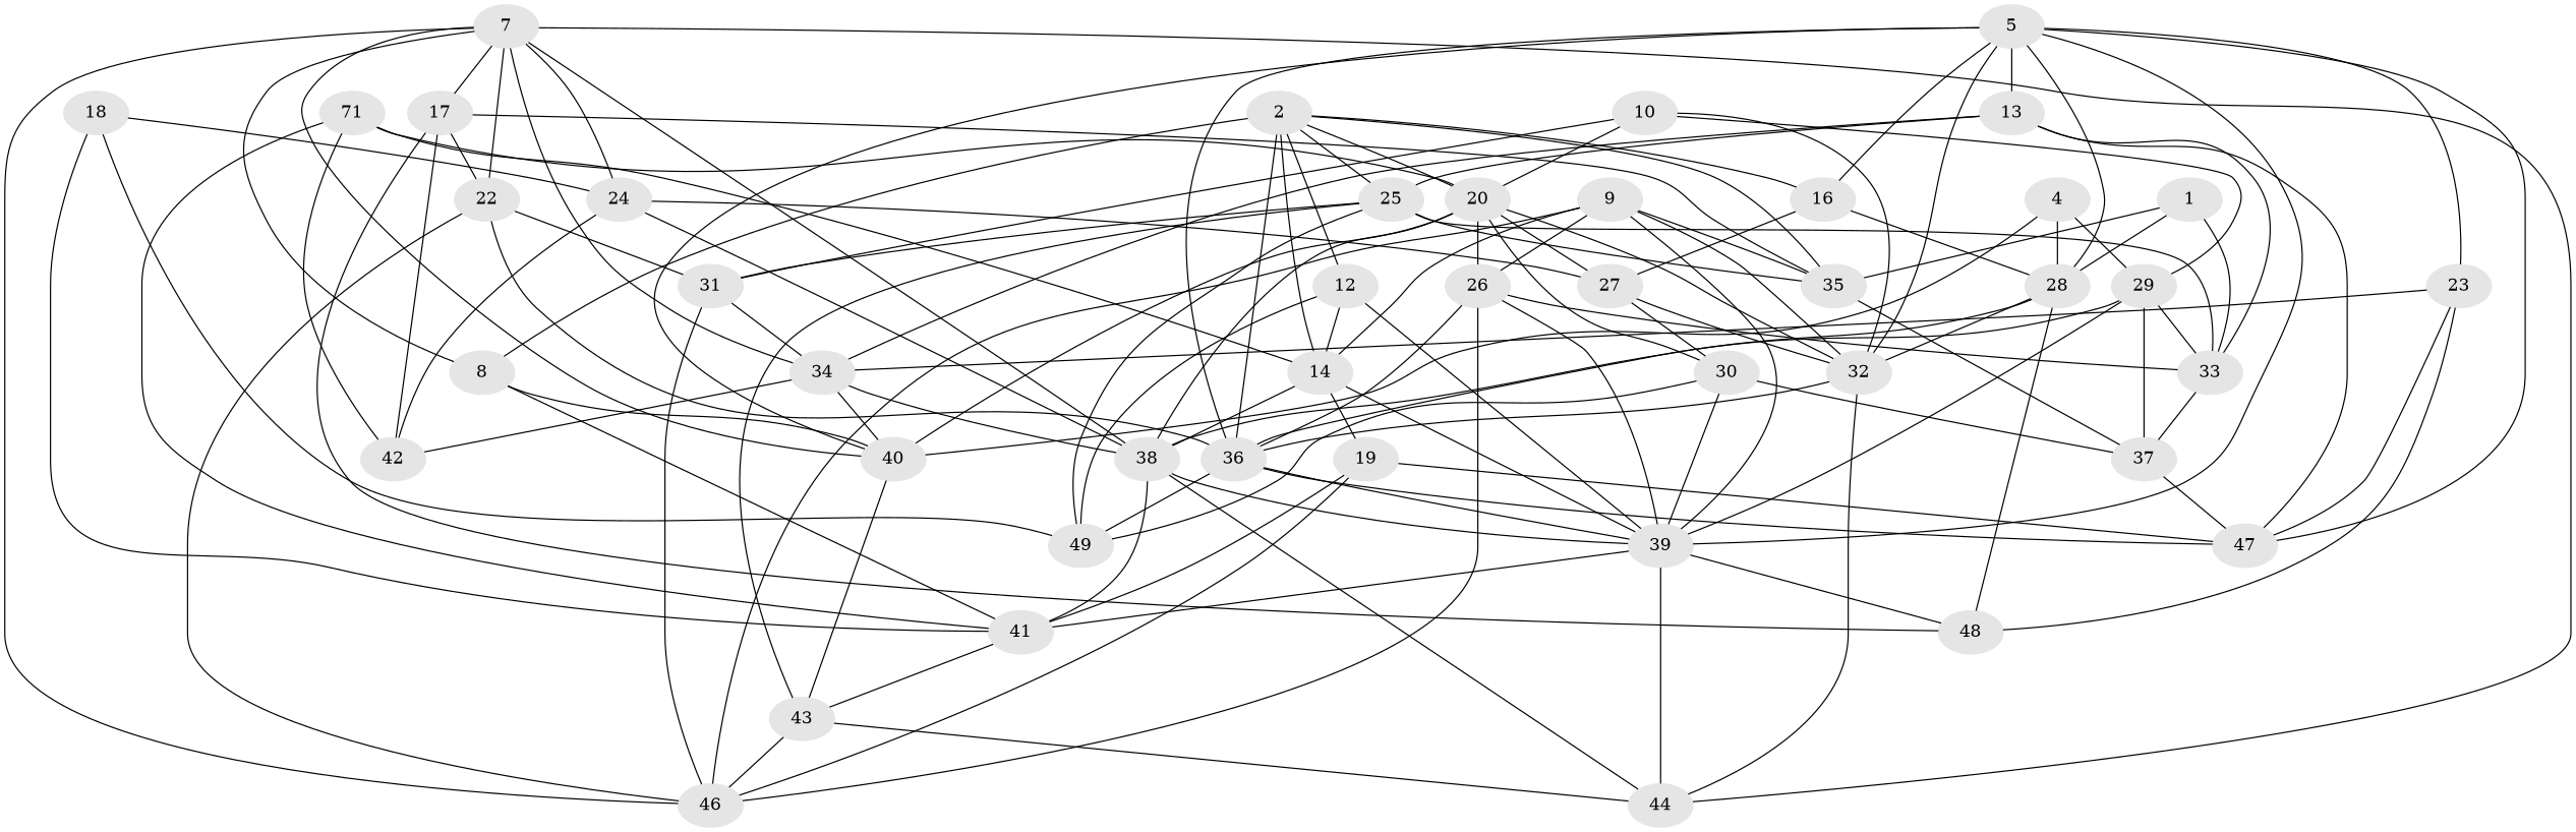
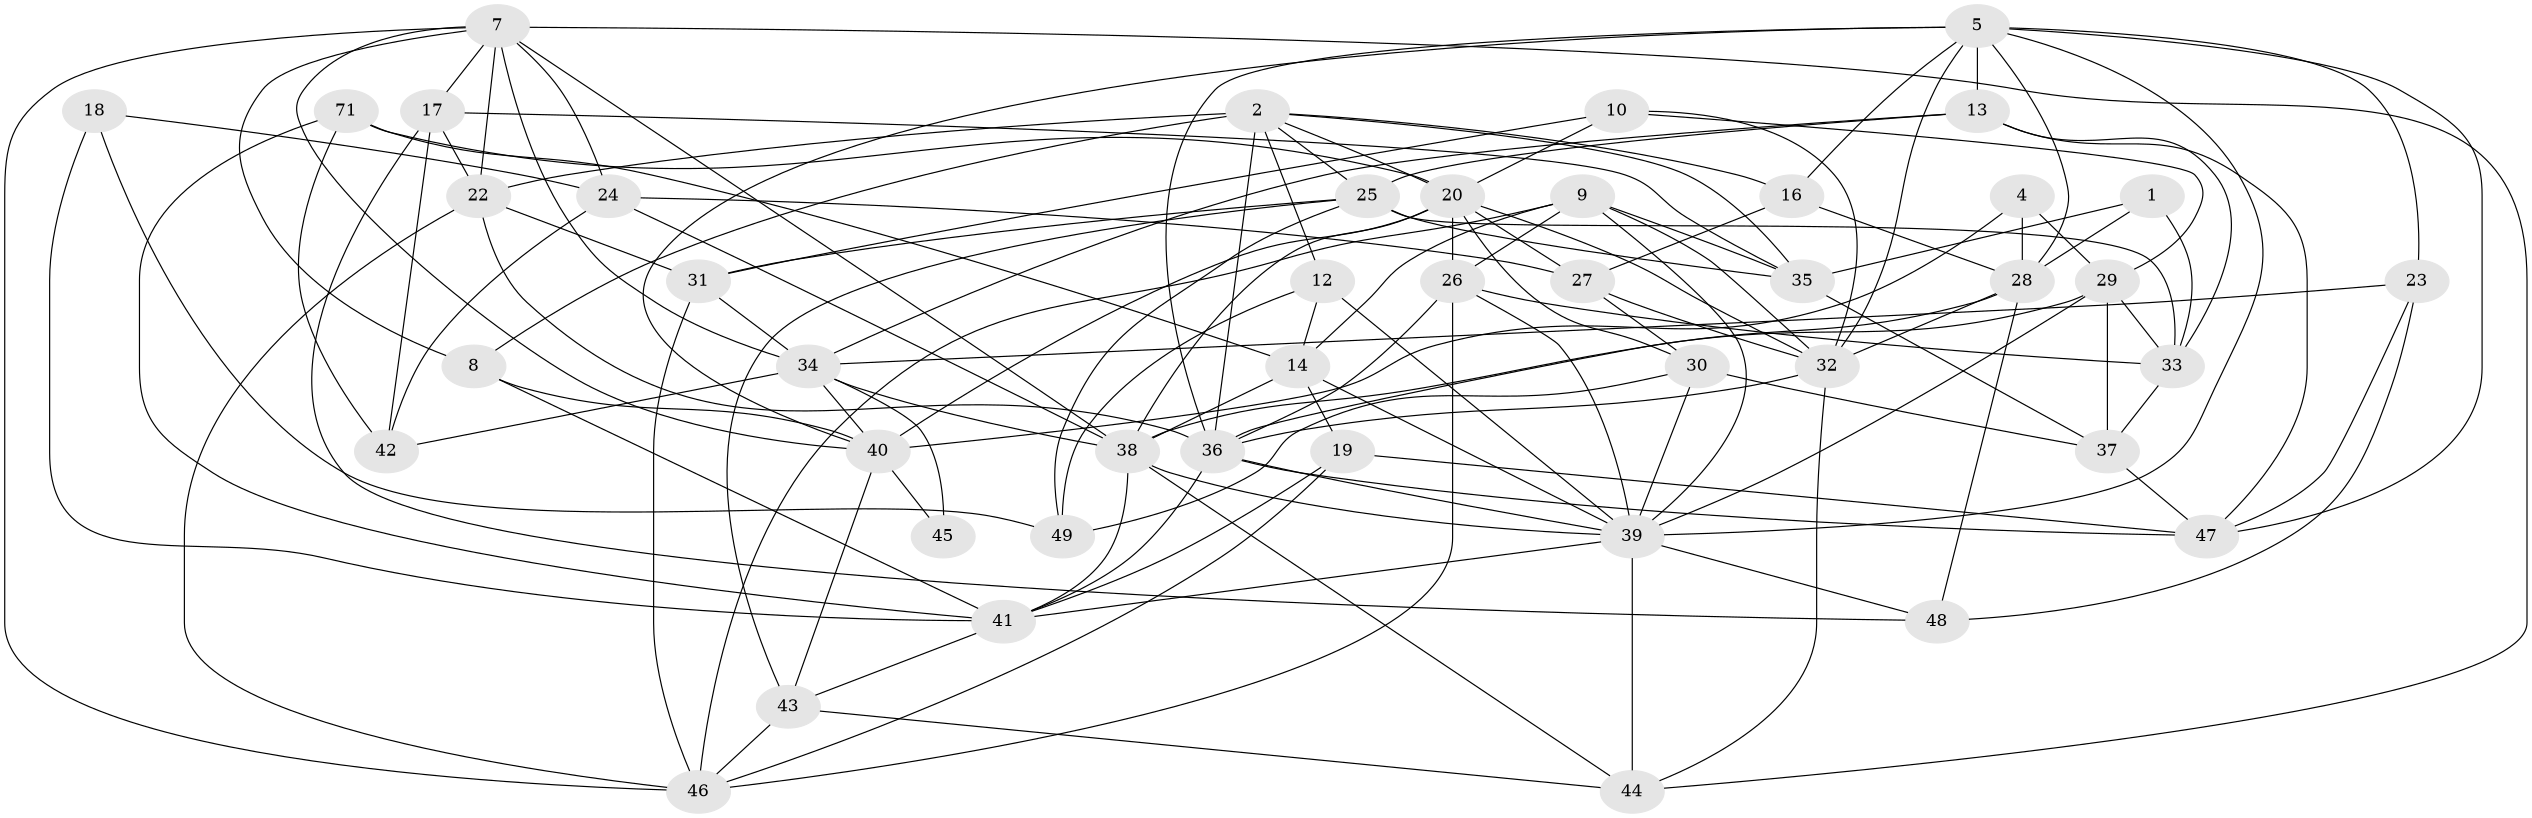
  graph {
    node [color=gray90 style=filled]
    edge [weight=1.0]
    1
    28
    33
    35
    32
    38
    48
    37
    2
    8
    12
    16
    20
    22
    25
    36
    40
    41
    39
    14
    49
    27
    26
    30
    46
    31
    43
    47
    10
    29
    18
    24
    4
+   45
    5
    13
    23
    34
    44
    n40 [label=71]
    42
    7
    17
    9
    19
    1 -- 28
    1 -- 33
    1 -- 35
    28 -- 32
    28 -- 38
    28 -- 48
    33 -- 37
    35 -- 37
    32 -- 36
    32 -- 44
    38 -- 41
    38 -- 39
    38 -- 44
    37 -- 47
    2 -- 35
    2 -- 8
    2 -- 12
    2 -- 16
    2 -- 20
-   2 -- 14
+   2 -- 22
    2 -- 25
    2 -- 36
    8 -- 40
    8 -- 41
    12 -- 39
    12 -- 14
    12 -- 49
    16 -- 28
    16 -- 27
    20 -- 32
    20 -- 38
    20 -- 40
    20 -- 27
    20 -- 26
    20 -- 30
    22 -- 36
    22 -- 46
    22 -- 31
    25 -- 33
    25 -- 35
    25 -- 49
    25 -- 31
    25 -- 43
-   36 -- 49
+   36 -- 41
    36 -- 39
    36 -- 47
    40 -- 43
+   40 -- 45
    41 -- 43
    39 -- 48
    39 -- 41
    39 -- 44
    14 -- 38
    14 -- 39
    14 -- 19
    27 -- 32
    27 -- 30
    26 -- 33
    26 -- 36
    26 -- 39
    26 -- 46
    30 -- 37
    30 -- 39
    30 -- 49
    31 -- 46
    31 -- 34
    43 -- 46
    43 -- 44
    10 -- 32
    10 -- 20
    10 -- 31
    10 -- 29
    29 -- 33
    29 -- 37
    29 -- 36
    29 -- 39
    18 -- 41
    18 -- 49
    18 -- 24
    24 -- 38
    24 -- 27
    24 -- 42
    4 -- 28
    4 -- 40
    4 -- 29
    5 -- 28
    5 -- 32
    5 -- 16
    5 -- 36
    5 -- 40
    5 -- 39
    5 -- 47
    5 -- 13
    5 -- 23
    13 -- 33
    13 -- 25
    13 -- 47
    13 -- 34
    23 -- 48
    23 -- 47
    23 -- 34
    34 -- 38
    34 -- 40
+   34 -- 45
    34 -- 42
    n40 -- 20
    n40 -- 41
    n40 -- 14
    n40 -- 42
    7 -- 38
    7 -- 8
    7 -- 22
    7 -- 40
    7 -- 46
    7 -- 24
    7 -- 34
    7 -- 44
    7 -- 17
    17 -- 35
    17 -- 48
    17 -- 22
    17 -- 42
    9 -- 35
    9 -- 32
    9 -- 39
    9 -- 14
    9 -- 26
    9 -- 46
    19 -- 41
    19 -- 46
    19 -- 47
  }
